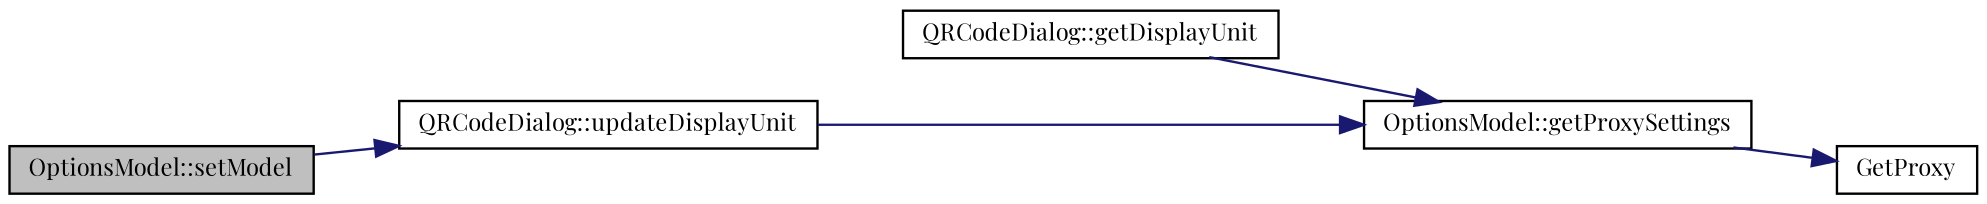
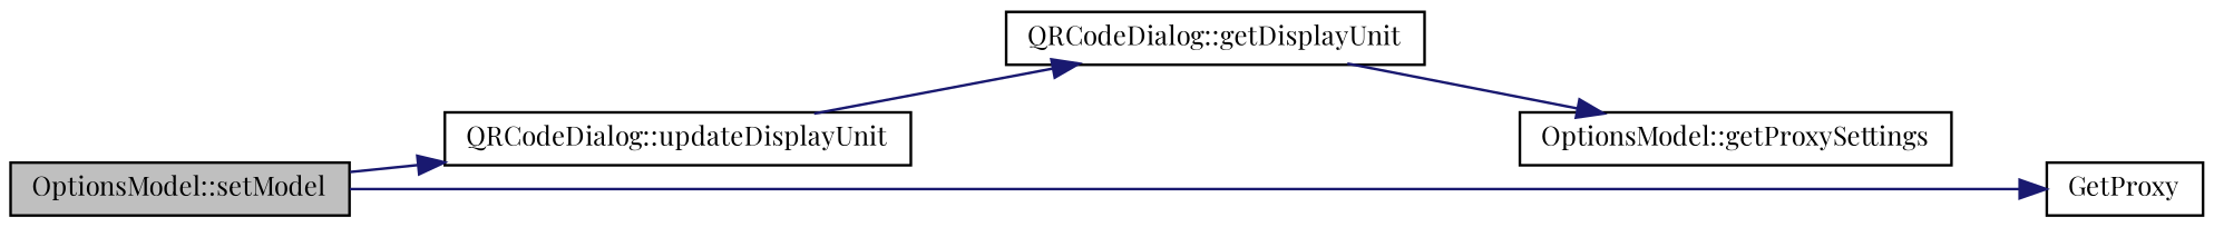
  digraph {
    fontname="Playfair Display"
    rankdir=LR
    node [color=black fillcolor=white fontname="Playfair Display" fontsize=10 shape=record style=filled]
    edge [color=midnightblue fontname="Playfair Display" fontsize=10 labelfontname=Helvetica labelfontsize=10 style=solid]
    n1 [fillcolor=grey75 fontcolor=black height=0.2 label="OptionsModel::setModel" width=0.4]
    n2 [height=0.2 label="QRCodeDialog::updateDisplayUnit" width=0.4]
    n3 [height=0.2 label="QRCodeDialog::getDisplayUnit" width=0.4]
    n4 [height=0.2 label="OptionsModel::getProxySettings" width=0.4]
    n5 [height=0.2 label=GetProxy width=0.4]
    n1 -> n2
-   n2 -> n4
+   n2 -> n3
    n3 -> n4
-   n4 -> n5
+   n1 -> n5
  }
